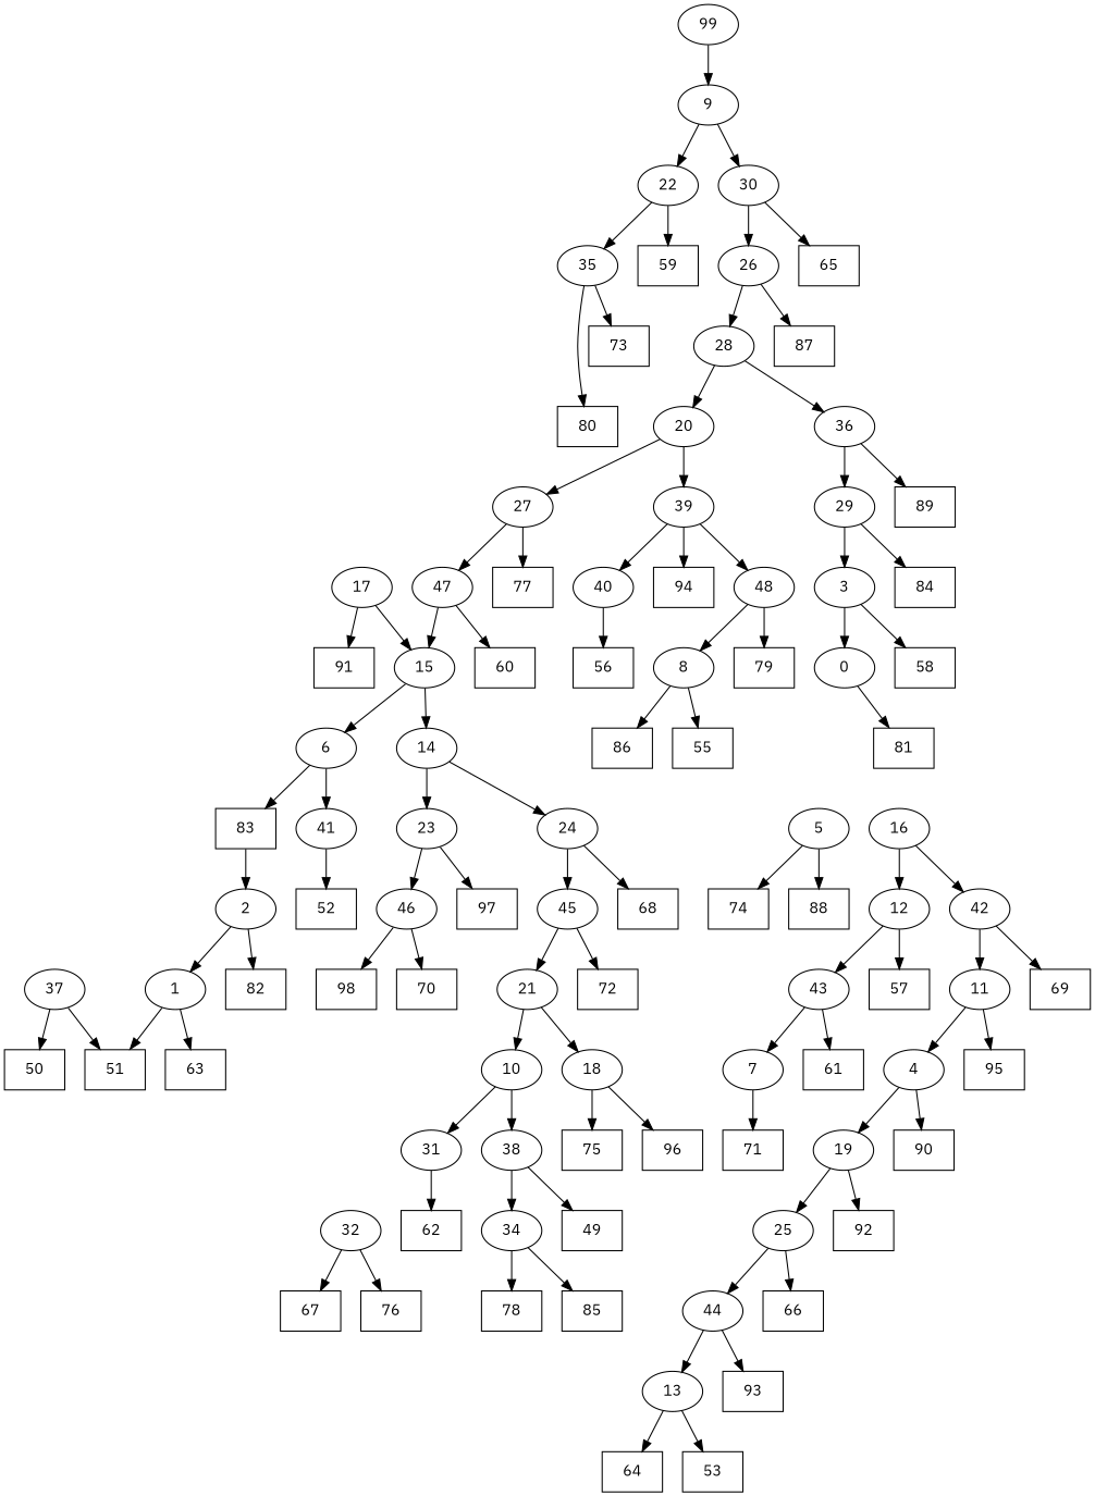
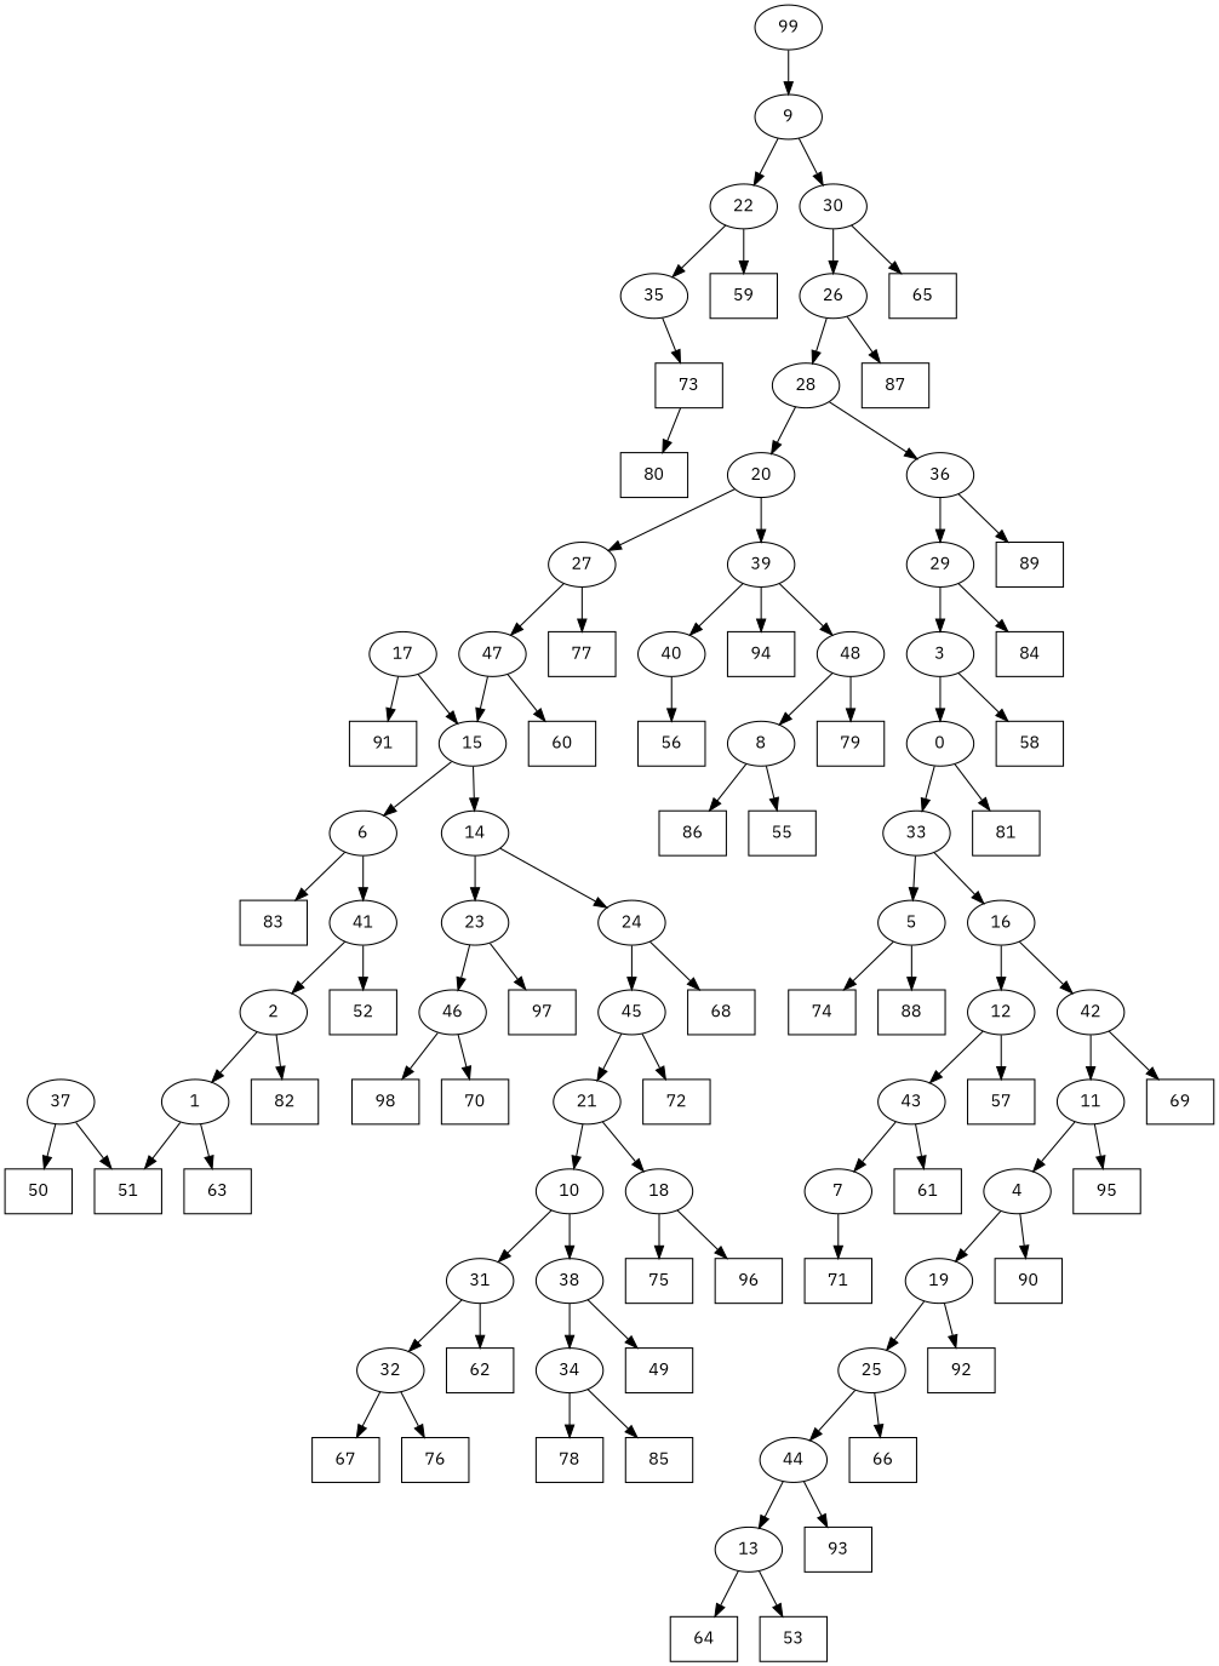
  digraph {
    fontname="IBM Plex Sans"
    node [fontname="IBM Plex Sans"]
    edge [fontname="IBM Plex Sans"]
    n1 [label=0]
+   n2 [label=33]
    n3 [label=81 shape=box]
    n4 [label=5]
    n5 [label=16]
    n6 [label=1]
    n7 [label=63 shape=box]
    n8 [label=51 shape=box]
    n9 [label=37]
    n10 [label=50 shape=box]
    n11 [label=2]
    n12 [label=82 shape=box]
    n13 [label=3]
    n14 [label=58 shape=box]
    n15 [label=4]
    n16 [label=19]
    n17 [label=90 shape=box]
    n18 [label=25]
    n19 [label=92 shape=box]
    n20 [label=74 shape=box]
    n21 [label=88 shape=box]
    n22 [label=6]
    n23 [label=41]
    n24 [label=83 shape=box]
    n25 [label=52 shape=box]
    n26 [label=7]
    n27 [label=71 shape=box]
    n28 [label=8]
    n29 [label=86 shape=box]
    n30 [label=55 shape=box]
    n31 [label=9]
    n32 [label=22]
    n33 [label=30]
    n34 [label=35]
    n35 [label=59 shape=box]
    n36 [label=26]
    n37 [label=65 shape=box]
    n38 [label=10]
    n39 [label=31]
    n40 [label=38]
    n41 [label=32]
    n42 [label=62 shape=box]
    n43 [label=34]
    n44 [label=49 shape=box]
    n45 [label=11]
    n46 [label=95 shape=box]
    n47 [label=12]
    n48 [label=43]
    n49 [label=57 shape=box]
    n50 [label=61 shape=box]
    n51 [label=13]
    n52 [label=64 shape=box]
    n53 [label=53 shape=box]
    n54 [label=14]
    n55 [label=23]
    n56 [label=24]
    n57 [label=46]
    n58 [label=97 shape=box]
    n59 [label=45]
    n60 [label=68 shape=box]
    n61 [label=15]
    n62 [label=42]
    n63 [label=69 shape=box]
    n64 [label=17]
    n65 [label=91 shape=box]
    n66 [label=18]
    n67 [label=75 shape=box]
    n68 [label=96 shape=box]
    n69 [label=44]
    n70 [label=66 shape=box]
    n71 [label=20]
    n72 [label=27]
    n73 [label=39]
    n74 [label=47]
    n75 [label=77 shape=box]
    n76 [label=40]
    n77 [label=94 shape=box]
    n78 [label=48]
    n79 [label=21]
    n80 [label=80 shape=box]
    n81 [label=73 shape=box]
    n82 [label=98 shape=box]
    n83 [label=70 shape=box]
    n84 [label=72 shape=box]
    n85 [label=93 shape=box]
    n86 [label=28]
    n87 [label=87 shape=box]
    n88 [label=36]
    n89 [label=60 shape=box]
    n90 [label=29]
    n91 [label=89 shape=box]
    n92 [label=84 shape=box]
    n93 [label=67 shape=box]
    n94 [label=76 shape=box]
    n95 [label=78 shape=box]
    n96 [label=85 shape=box]
    n97 [label=56 shape=box]
    n98 [label=79 shape=box]
    n99 [label=99]
+   n1 -> n2
    n1 -> n3
+   n2 -> n4
+   n2 -> n5
    n4 -> n20
    n4 -> n21
    n5 -> n47
    n5 -> n62
    n6 -> n7
    n6 -> n8
    n9 -> n8
    n9 -> n10
    n11 -> n6
    n11 -> n12
    n13 -> n1
    n13 -> n14
    n15 -> n16
    n15 -> n17
    n16 -> n18
    n16 -> n19
    n18 -> n69
    n18 -> n70
    n22 -> n23
    n22 -> n24
-   n24 -> n11
+   n23 -> n11
    n23 -> n25
    n26 -> n27
    n28 -> n29
    n28 -> n30
    n31 -> n32
    n31 -> n33
    n32 -> n34
    n32 -> n35
    n33 -> n36
    n33 -> n37
-   n34 -> n80
+   n81 -> n80
    n34 -> n81
    n36 -> n86
    n36 -> n87
    n38 -> n39
    n38 -> n40
+   n39 -> n41
    n39 -> n42
    n40 -> n43
    n40 -> n44
    n41 -> n93
    n41 -> n94
    n43 -> n95
    n43 -> n96
    n45 -> n15
    n45 -> n46
    n47 -> n48
    n47 -> n49
    n48 -> n26
    n48 -> n50
    n51 -> n52
    n51 -> n53
    n54 -> n55
    n54 -> n56
    n55 -> n57
    n55 -> n58
    n56 -> n59
    n56 -> n60
    n57 -> n82
    n57 -> n83
    n59 -> n79
    n59 -> n84
    n61 -> n22
    n61 -> n54
    n62 -> n45
    n62 -> n63
    n64 -> n61
    n64 -> n65
    n66 -> n67
    n66 -> n68
    n69 -> n51
    n69 -> n85
    n71 -> n72
    n71 -> n73
    n72 -> n74
    n72 -> n75
    n73 -> n76
    n73 -> n77
    n73 -> n78
    n74 -> n61
    n74 -> n89
    n76 -> n97
    n78 -> n28
    n78 -> n98
    n79 -> n38
    n79 -> n66
    n86 -> n71
    n86 -> n88
    n88 -> n90
    n88 -> n91
    n90 -> n13
    n90 -> n92
    n99 -> n31
  }
